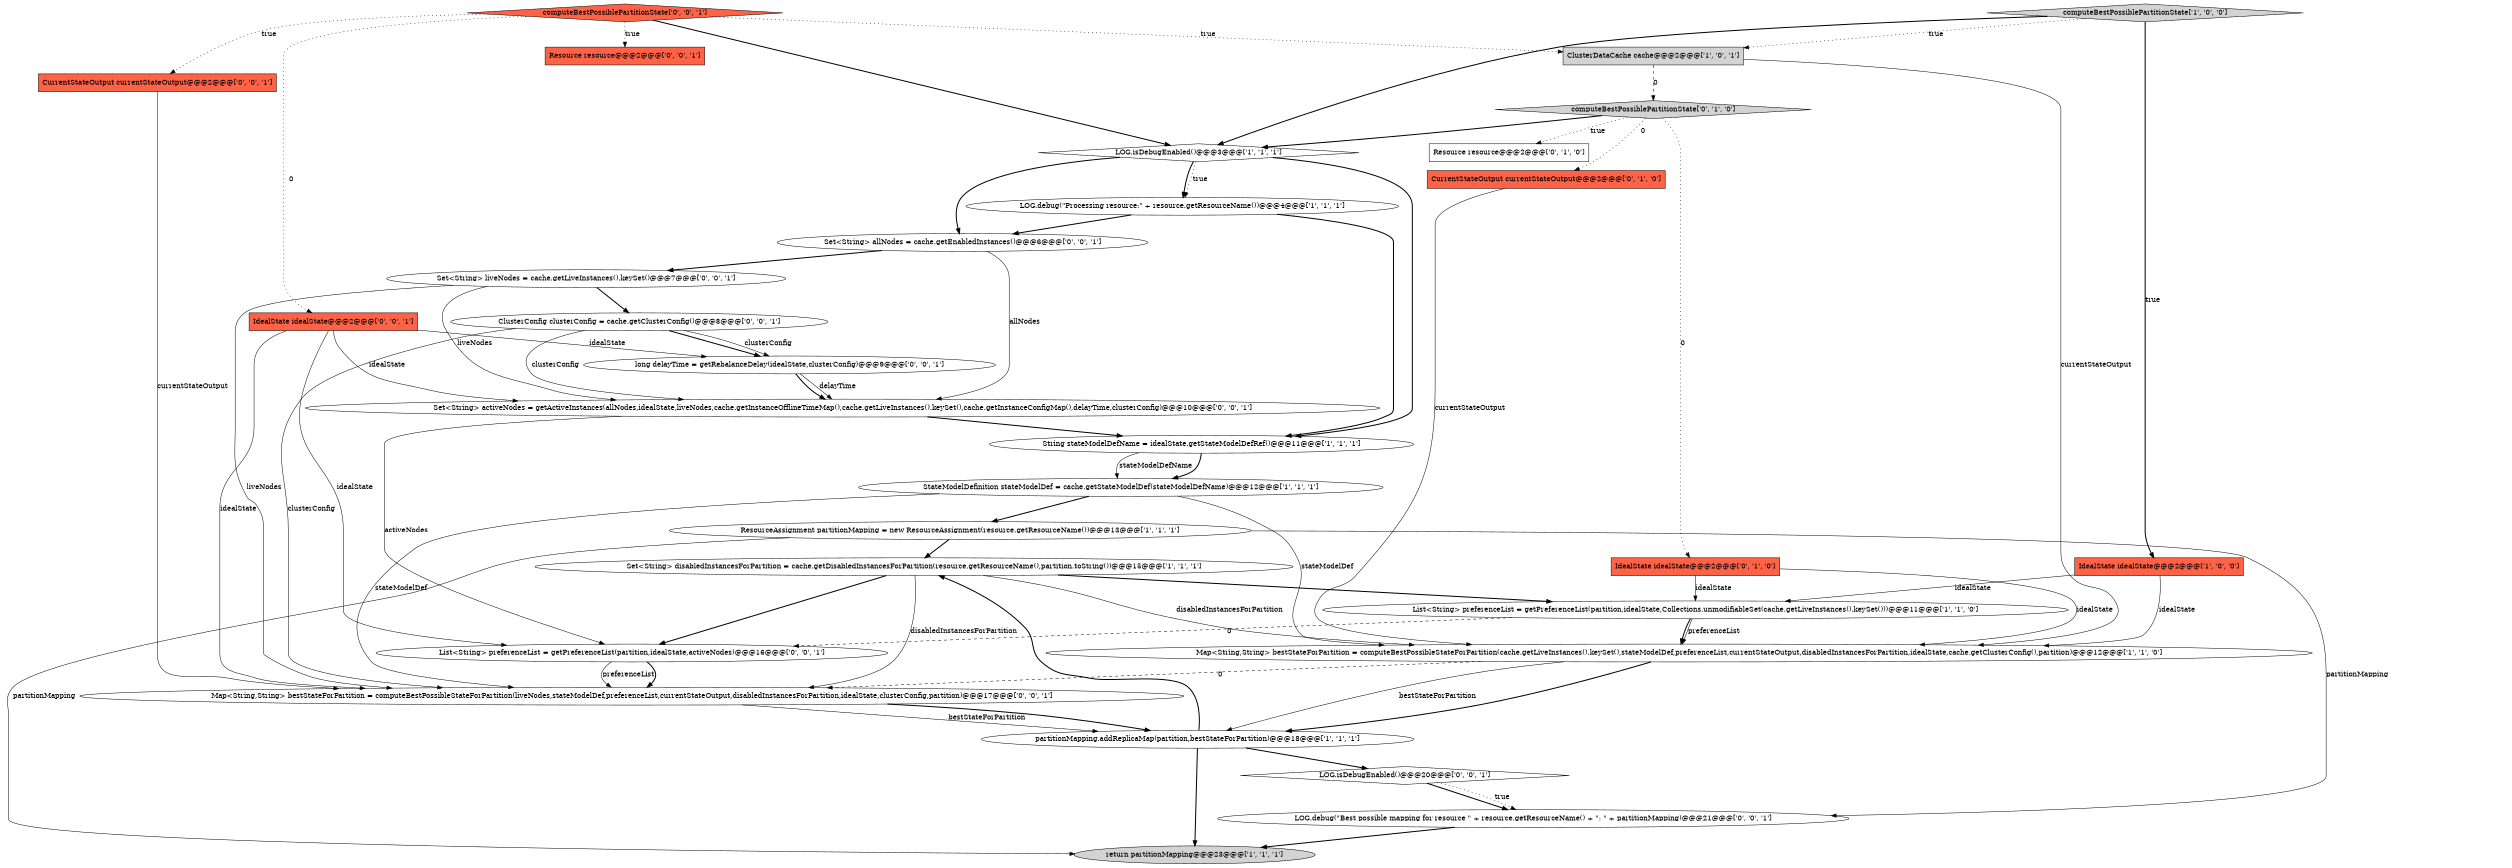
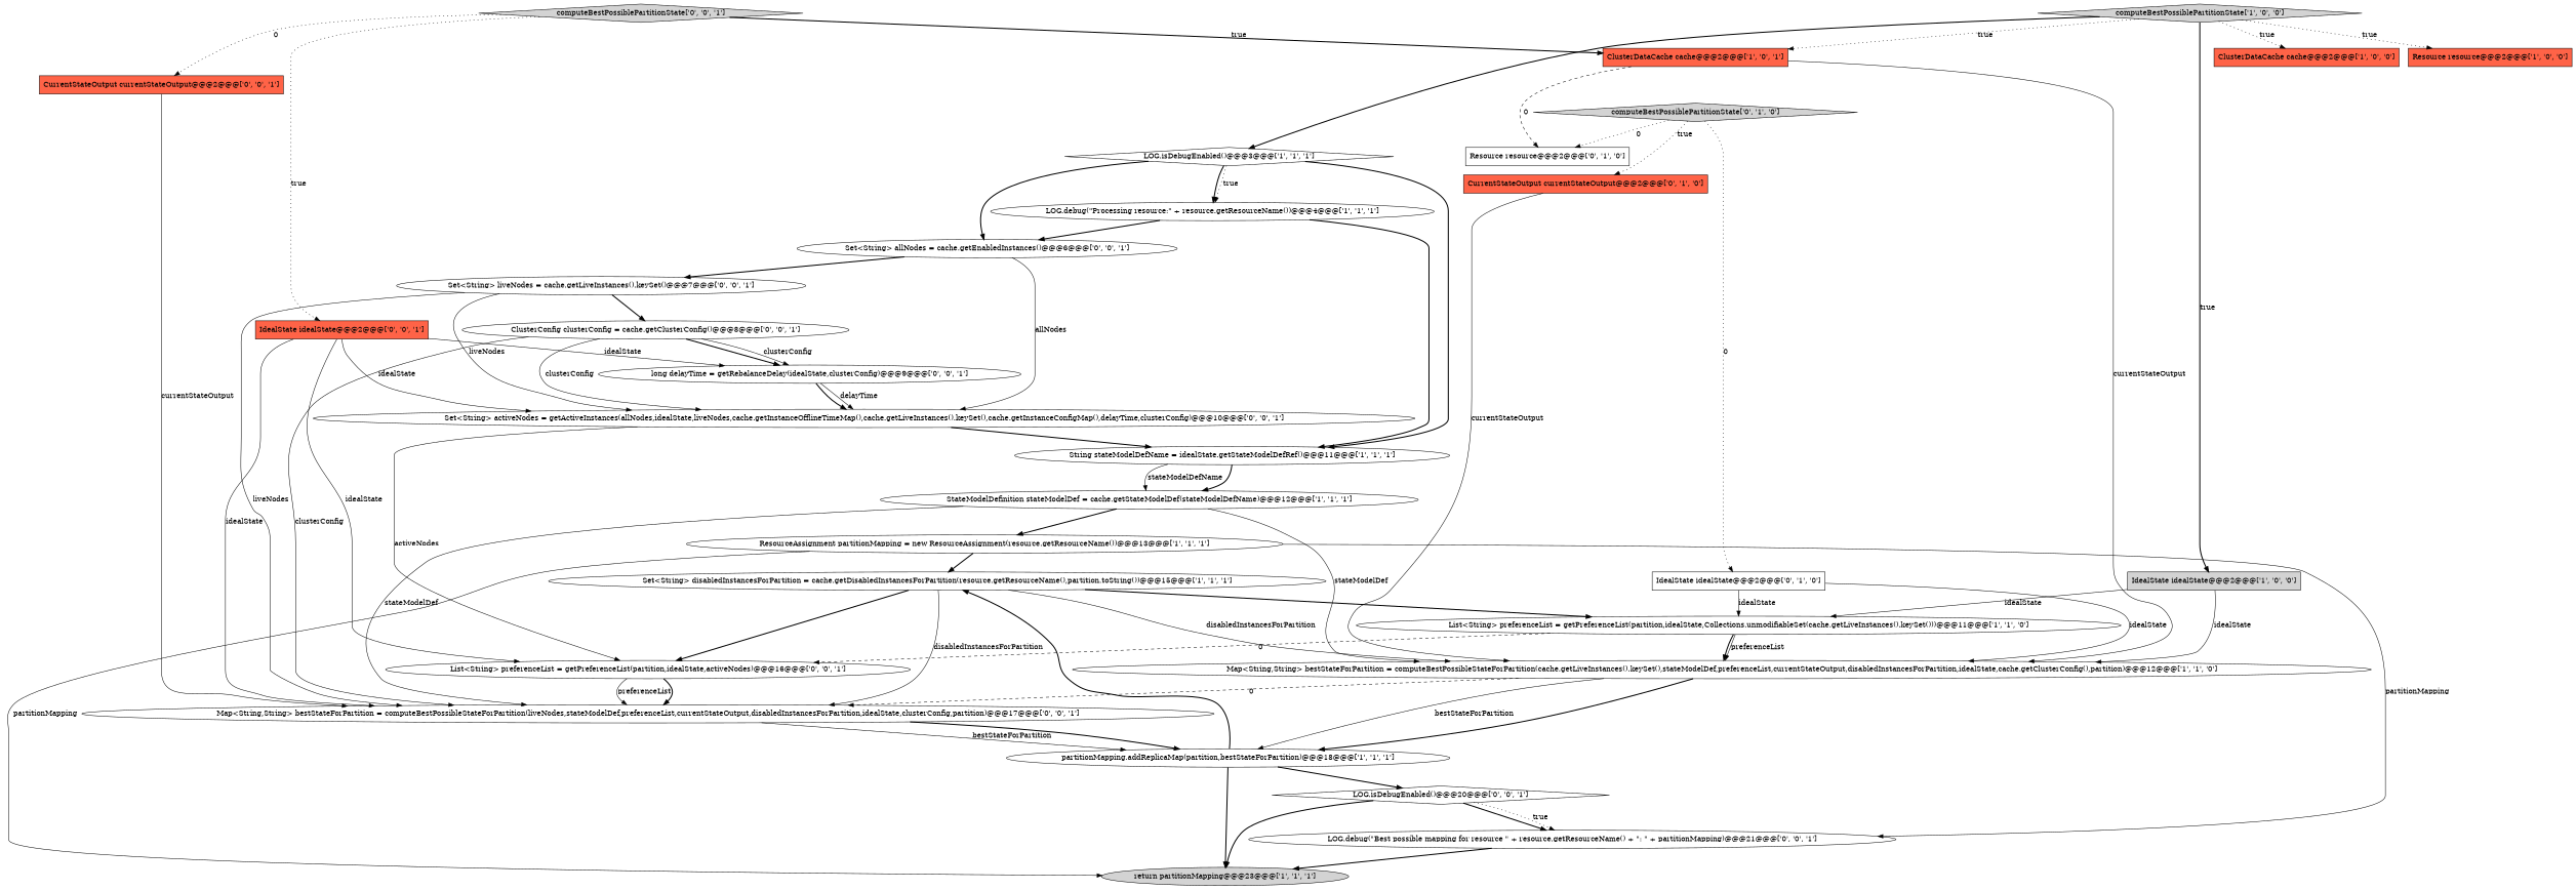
  digraph {
    node [fillcolor=white shape=ellipse style=filled]
    edge [style=solid]
    n1 [label="Set<String> disabledInstancesForPartition = cache.getDisabledInstancesForPartition(resource.getResourceName(),partition.toString())@@@15@@@['1', '1', '1']"]
    n2 [label="Map<String,String> bestStateForPartition = computeBestPossibleStateForPartition(cache.getLiveInstances().keySet(),stateModelDef,preferenceList,currentStateOutput,disabledInstancesForPartition,idealState,cache.getClusterConfig(),partition)@@@12@@@['1', '1', '0']"]
    n3 [label="Map<String,String> bestStateForPartition = computeBestPossibleStateForPartition(liveNodes,stateModelDef,preferenceList,currentStateOutput,disabledInstancesForPartition,idealState,clusterConfig,partition)@@@17@@@['0', '0', '1']"]
    n4 [label="List<String> preferenceList = getPreferenceList(partition,idealState,activeNodes)@@@16@@@['0', '0', '1']"]
    n5 [label="List<String> preferenceList = getPreferenceList(partition,idealState,Collections.unmodifiableSet(cache.getLiveInstances().keySet()))@@@11@@@['1', '1', '0']"]
    n6 [label="partitionMapping.addReplicaMap(partition,bestStateForPartition)@@@18@@@['1', '1', '1']"]
    n7 [label="Resource resource@@@2@@@['0', '1', '0']" shape=box]
    n8 [label="LOG.isDebugEnabled()@@@20@@@['0', '0', '1']" shape=diamond]
    n9 [fillcolor=lightgray label="return partitionMapping@@@23@@@['1', '1', '1']"]
    n10 [label="LOG.debug(\"Best possible mapping for resource \" + resource.getResourceName() + \": \" + partitionMapping)@@@21@@@['0', '0', '1']"]
    n11 [label="ResourceAssignment partitionMapping = new ResourceAssignment(resource.getResourceName())@@@13@@@['1', '1', '1']"]
    n12 [label="LOG.isDebugEnabled()@@@3@@@['1', '1', '1']" shape=diamond]
    n13 [label="Set<String> allNodes = cache.getEnabledInstances()@@@6@@@['0', '0', '1']"]
    n14 [label="String stateModelDefName = idealState.getStateModelDefRef()@@@11@@@['1', '1', '1']"]
    n15 [label="LOG.debug(\"Processing resource:\" + resource.getResourceName())@@@4@@@['1', '1', '1']"]
    n16 [label="Set<String> activeNodes = getActiveInstances(allNodes,idealState,liveNodes,cache.getInstanceOfflineTimeMap(),cache.getLiveInstances().keySet(),cache.getInstanceConfigMap(),delayTime,clusterConfig)@@@10@@@['0', '0', '1']"]
    n17 [label="Set<String> liveNodes = cache.getLiveInstances().keySet()@@@7@@@['0', '0', '1']"]
    n18 [label="StateModelDefinition stateModelDef = cache.getStateModelDef(stateModelDefName)@@@12@@@['1', '1', '1']"]
    n19 [label="long delayTime = getRebalanceDelay(idealState,clusterConfig)@@@9@@@['0', '0', '1']"]
    n20 [fillcolor=tomato label="IdealState idealState@@@2@@@['0', '0', '1']" shape=box]
    n21 [label="ClusterConfig clusterConfig = cache.getClusterConfig()@@@8@@@['0', '0', '1']"]
-   n23 [fillcolor=tomato label="IdealState idealState@@@2@@@['1', '0', '0']" shape=box]
+   n22 [fillcolor=tomato label="ClusterDataCache cache@@@2@@@['1', '0', '0']" shape=box]
+   n23 [fillcolor=lightgray label="IdealState idealState@@@2@@@['1', '0', '0']" shape=box]
    n24 [fillcolor=tomato label="CurrentStateOutput currentStateOutput@@@2@@@['0', '1', '0']" shape=box]
-   n25 [fillcolor=tomato label="IdealState idealState@@@2@@@['0', '1', '0']" shape=box]
-   n26 [fillcolor=tomato label="computeBestPossiblePartitionState['0', '0', '1']" shape=diamond]
-   n27 [fillcolor=lightgray label="ClusterDataCache cache@@@2@@@['1', '0', '1']" shape=box]
+   n25 [label="IdealState idealState@@@2@@@['0', '1', '0']" shape=box]
+   n26 [fillcolor=lightgray label="computeBestPossiblePartitionState['0', '0', '1']" shape=diamond]
+   n27 [fillcolor=tomato label="ClusterDataCache cache@@@2@@@['1', '0', '1']" shape=box]
    n28 [fillcolor=tomato label="CurrentStateOutput currentStateOutput@@@2@@@['0', '0', '1']" shape=box]
-   n29 [fillcolor=tomato label="Resource resource@@@2@@@['0', '0', '1']" shape=box]
    n30 [fillcolor=lightgray label="computeBestPossiblePartitionState['1', '0', '0']" shape=diamond]
+   n31 [fillcolor=tomato label="Resource resource@@@2@@@['1', '0', '0']" shape=box]
    n32 [fillcolor=lightgray label="computeBestPossiblePartitionState['0', '1', '0']" shape=diamond]
    n1 -> n2 [label=disabledInstancesForPartition]
    n1 -> n3 [label=disabledInstancesForPartition]
    n1 -> n4 [style=bold]
    n1 -> n5 [style=bold]
    n2 -> n3 [label=0 style=dashed]
    n2 -> n6 [label=bestStateForPartition]
    n2 -> n6 [style=bold]
    n3 -> n6 [label=bestStateForPartition]
    n3 -> n6 [style=bold]
    n4 -> n3 [label=preferenceList]
    n4 -> n3 [style=bold]
    n5 -> n2 [label=preferenceList]
    n5 -> n2 [style=bold]
    n5 -> n4 [label=0 style=dashed]
    n6 -> n1 [style=bold]
    n6 -> n8 [style=bold]
    n6 -> n9 [style=bold]
+   n8 -> n9 [style=bold]
    n8 -> n10 [style=bold]
    n8 -> n10 [label=true style=dotted]
    n10 -> n9 [style=bold]
    n11 -> n1 [style=bold]
    n11 -> n9 [label=partitionMapping]
    n11 -> n10 [label=partitionMapping]
    n12 -> n13 [style=bold]
    n12 -> n14 [style=bold]
    n12 -> n15 [label=true style=dotted]
    n12 -> n15 [style=bold]
    n13 -> n16 [label=allNodes]
    n13 -> n17 [style=bold]
    n14 -> n18 [style=bold]
    n14 -> n18 [label=stateModelDefName]
    n15 -> n13 [style=bold]
    n15 -> n14 [style=bold]
    n16 -> n4 [label=activeNodes]
    n16 -> n14 [style=bold]
    n17 -> n3 [label=liveNodes]
    n17 -> n16 [label=liveNodes]
    n17 -> n21 [style=bold]
    n18 -> n2 [label=stateModelDef]
    n18 -> n3 [label=stateModelDef]
    n18 -> n11 [style=bold]
    n19 -> n16 [label=delayTime]
    n19 -> n16 [style=bold]
    n20 -> n3 [label=idealState]
    n20 -> n4 [label=idealState]
    n20 -> n16 [label=idealState]
    n20 -> n19 [label=idealState]
    n21 -> n3 [label=clusterConfig]
    n21 -> n16 [label=clusterConfig]
    n21 -> n19 [style=bold]
    n21 -> n19 [label=clusterConfig]
    n23 -> n2 [label=idealState]
    n23 -> n5 [label=idealState]
    n24 -> n2 [label=currentStateOutput]
    n25 -> n2 [label=idealState]
    n25 -> n5 [label=idealState]
-   n26 -> n12 [style=bold]
-   n26 -> n20 [label=0 style=dotted]
-   n26 -> n27 [label=true style=dotted]
-   n26 -> n28 [label=true style=dotted]
-   n26 -> n29 [label=true style=dotted]
+   n26 -> n20 [label=true style=dotted]
+   n26 -> n27 [label=true style=bold]
+   n26 -> n28 [label=0 style=dotted]
    n27 -> n2 [label=currentStateOutput]
-   n27 -> n32 [label=0 style=dashed]
+   n27 -> n7 [label=0 style=dashed]
    n28 -> n3 [label=currentStateOutput]
    n30 -> n12 [style=bold]
+   n30 -> n22 [label=true style=dotted]
    n30 -> n23 [label=true style=bold]
    n30 -> n27 [label=true style=dotted]
-   n32 -> n7 [label=true style=dotted]
-   n32 -> n12 [style=bold]
-   n32 -> n24 [label=0 style=dotted]
+   n30 -> n31 [label=true style=dotted]
+   n32 -> n7 [label=0 style=dotted]
+   n32 -> n24 [label=true style=dotted]
    n32 -> n25 [label=0 style=dotted]
  }
